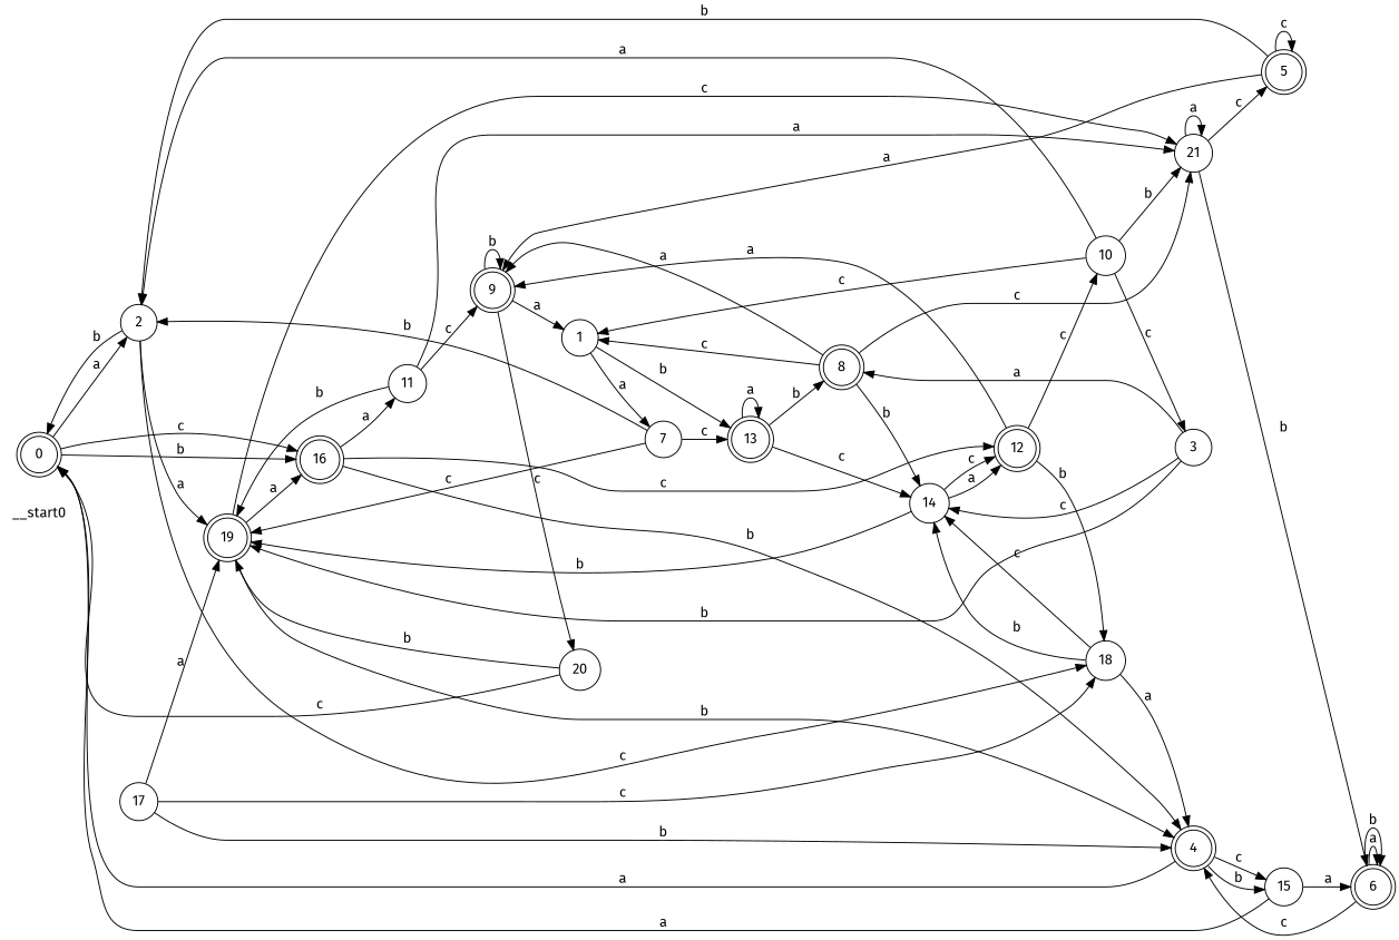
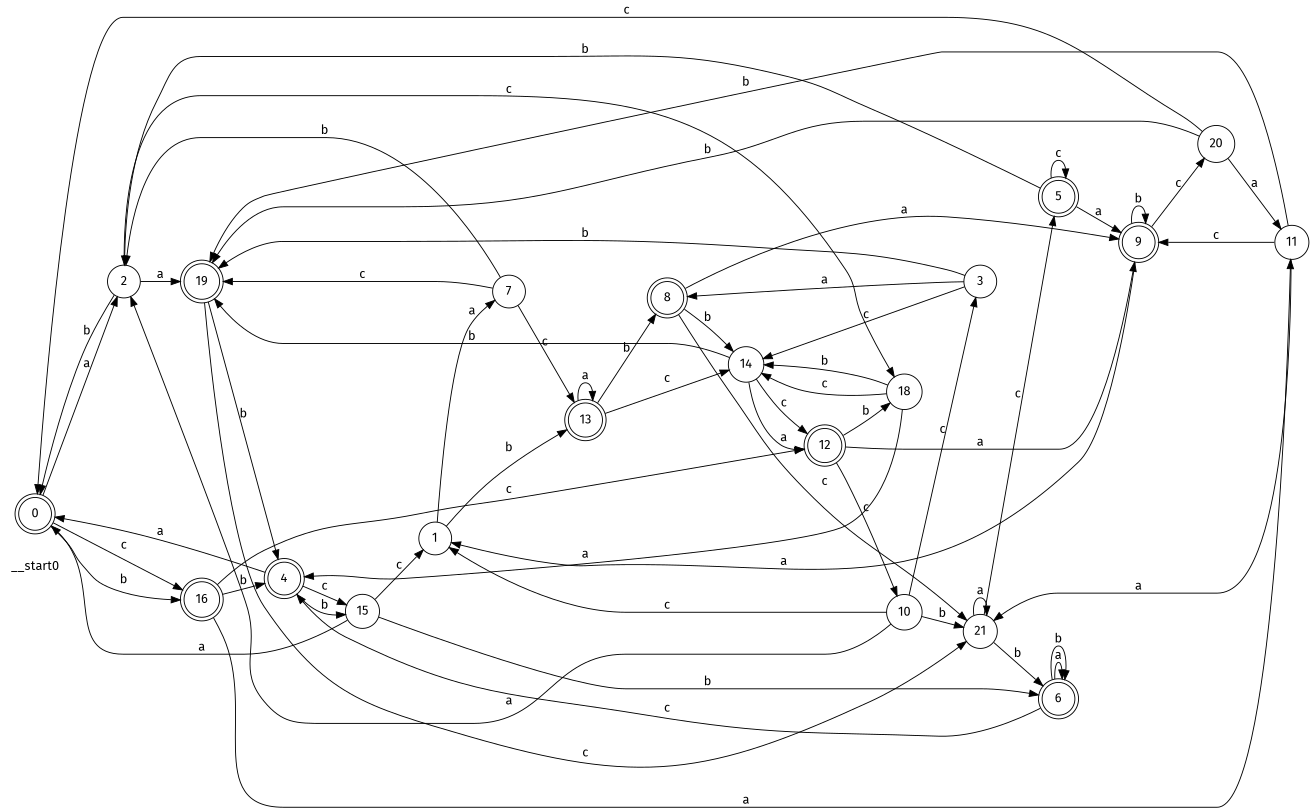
  digraph {
    fontname="Fira Sans"
    rankdir=LR
    node [fontname="Fira Sans" shape=circle color=black fillcolor=white style="rounded,filled"]
    edge [fontname="Fira Sans"]
    __start0 [shape=none color="" fillcolor="" style=""]
    n2 [label=0 shape=doublecircle]
    n3 [label=2]
    n4 [label=16 shape=doublecircle]
    n5 [label=18 style=filled]
    n6 [label=19 shape=doublecircle]
    n7 [label=4 shape=doublecircle]
    n8 [label=11 style=filled]
    n9 [label=12 shape=doublecircle]
    n10 [label=1 style=filled]
    n11 [label=7 style=filled]
    n12 [label=13 shape=doublecircle]
    n13 [label=10 style=filled]
    n14 [label=3 style=filled]
    n15 [label=21]
    n16 [label=8 shape=doublecircle]
    n17 [label=14 style=filled]
    n18 [label=9 shape=doublecircle]
    n19 [label=15 style=filled]
    n20 [label=6 shape=doublecircle]
    n21 [label=5 shape=doublecircle]
    n22 [label=20 style=filled]
-   n23 [label=17 style=filled]
    n2 -> n3 [label=a]
    n2 -> n4 [label=b]
    n2 -> n4 [label=c]
    n3 -> n2 [label=b]
    n3 -> n5 [label=c]
    n3 -> n6 [label=a]
    n4 -> n7 [label=b]
    n4 -> n8 [label=a]
    n4 -> n9 [label=c]
    n5 -> n7 [label=a]
    n5 -> n17 [label=b]
    n5 -> n17 [label=c]
-   n6 -> n4 [label=a]
    n6 -> n7 [label=b]
    n6 -> n15 [label=c]
    n7 -> n2 [label=a]
    n7 -> n19 [label=b]
    n7 -> n19 [label=c]
    n8 -> n6 [label=b]
    n8 -> n15 [label=a]
    n8 -> n18 [label=c]
    n9 -> n5 [label=b]
    n9 -> n13 [label=c]
    n9 -> n18 [label=a]
    n10 -> n11 [label=a]
    n10 -> n12 [label=b]
    n11 -> n3 [label=b]
    n11 -> n6 [label=c]
    n11 -> n12 [label=c]
    n12 -> n12 [label=a]
    n12 -> n16 [label=b]
    n12 -> n17 [label=c]
    n13 -> n3 [label=a]
    n13 -> n10 [label=c]
    n13 -> n14 [label=c]
    n13 -> n15 [label=b]
    n14 -> n6 [label=b]
    n14 -> n16 [label=a]
    n14 -> n17 [label=c]
    n15 -> n15 [label=a]
    n15 -> n20 [label=b]
    n15 -> n21 [label=c]
    n16 -> n15 [label=c]
    n16 -> n17 [label=b]
    n16 -> n18 [label=a]
    n17 -> n6 [label=b]
    n17 -> n9 [label=a]
    n17 -> n9 [label=c]
    n18 -> n10 [label=a]
    n18 -> n18 [label=b]
    n18 -> n22 [label=c]
    n19 -> n2 [label=a]
-   n16 -> n10 [label=c]
-   n19 -> n20 [label=a]
+   n19 -> n10 [label=c]
+   n19 -> n20 [label=b]
    n20 -> n7 [label=c]
    n20 -> n20 [label=a]
    n20 -> n20 [label=b]
    n21 -> n3 [label=b]
    n21 -> n18 [label=a]
    n21 -> n21 [label=c]
    n22 -> n2 [label=c]
    n22 -> n6 [label=b]
-   n23 -> n5 [label=c]
-   n23 -> n6 [label=a]
-   n23 -> n7 [label=b]
+   n22 -> n8 [label=a]
  }
